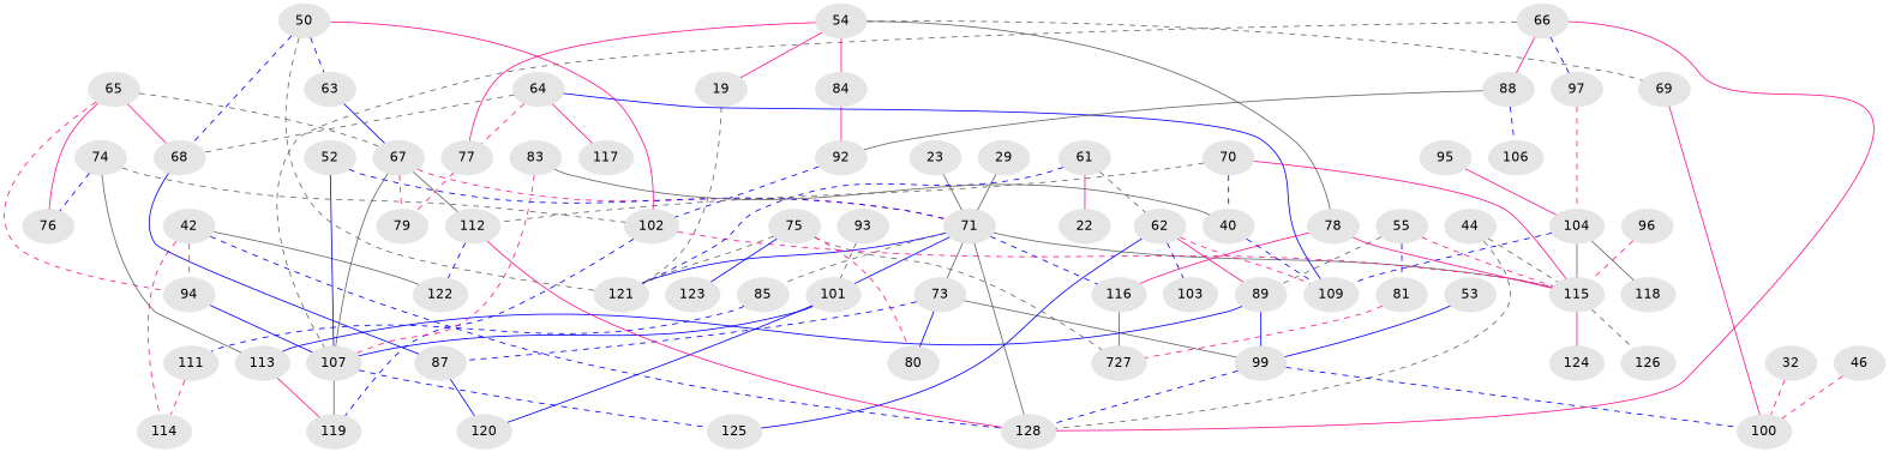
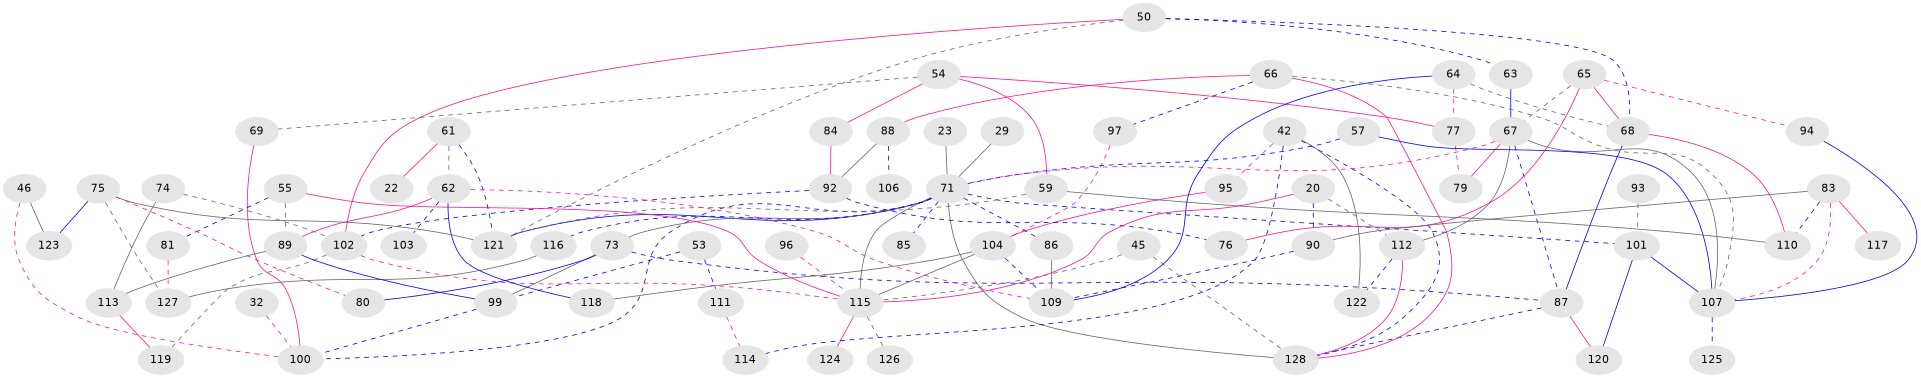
  graph {
    fontname="DejaVu Sans"
    node [color=gray90 fontname="DejaVu Sans" style=filled]
    edge [color=blue fontname="DejaVu Sans" style=dashed]
    71 [super="+3+51+8"]
    100 [super="+28+20"]
    128 [super="+49+98"]
    115 [super="+2+5+108"]
    121 [super="+13+10"]
    73
    85
+   86 [super="+11"]
    101 [super="+18+16"]
    116
    23
    29
    n13 [label=32]
    42
    95
    114
    122
    104 [super="+91"]
    124
    126
-   45 [label=44]
+   45
    46
    123
    50 [super="+33"]
    63
    68
    102 [super="+36"]
    67 [super="+7"]
+   110
    87
    119
    99 [super="+22"]
    53
    111
    54 [super="+41"]
-   59 [super="+47" label=19]
+   59 [super="+47"]
    69
    77
-   78 [super="+24+27"]
    84
    79
    92
    55
    81
    89
-   127 [label=727]
+   127
    113
-   57 [label=52]
+   57
    107 [super="+60"]
    125
    61 [super="+30"]
    62
    n53 [label=22]
    103
    109 [super="+25"]
    112 [super="+105"]
    64
    117
    65 [super="+48"]
    76
    94 [super="+52"]
    66
    88
    97
    106
    120
-   70
-   90 [label=40]
+   70 [label=20]
+   90
    80
    74
    75
    83 [super="+44"]
    93
    118
    96
+   71 -- 100
    71 -- 128 [color=gray40 style=solid weight=4]
    71 -- 115 [color=gray40 style=solid weight=3]
    71 -- 121 [style=solid weight=2]
    71 -- 73 [color=gray40 style=solid]
-   71 -- 85 [color=gray40]
-   71 -- 101 [style=solid weight=2]
+   71 -- 85
+   71 -- 86 [weight=2]
+   71 -- 101 [weight=2]
    71 -- 116
    115 -- 124 [color=deeppink style=solid]
    115 -- 126 [color=gray40]
    73 -- 87
    73 -- 99 [color=gray40 style=solid]
    73 -- 80 [style=solid]
+   86 -- 109 [color=gray40 style=solid]
    101 -- 107 [style=solid]
    101 -- 120 [style=solid]
    116 -- 127 [color=gray40 style=solid]
    23 -- 71 [color=gray40 style=solid]
    29 -- 71 [color=gray40 style=solid]
    n13 -- 100 [color=deeppink]
    42 -- 128
-   42 -- 94 [color=deeppink]
-   42 -- 114 [color=deeppink]
+   42 -- 95 [color=deeppink]
+   42 -- 114
    42 -- 122 [color=gray40 style=solid]
    95 -- 104 [color=deeppink style=solid]
    104 -- 115 [color=gray40 style=solid weight=3]
    104 -- 109
    104 -- 118 [color=gray40 style=solid]
    45 -- 128 [color=gray40]
    45 -- 115 [color=gray40]
    46 -- 100 [color=deeppink]
+   46 -- 123 [color=gray40 style=solid]
    50 -- 121 [color=gray40]
    50 -- 63
    50 -- 68
    50 -- 102 [color=deeppink style=solid]
    63 -- 67 [style=solid]
+   68 -- 110 [color=deeppink style=solid]
    68 -- 87 [style=solid]
    102 -- 115 [color=deeppink]
-   102 -- 119
+   102 -- 119 [color=gray40]
    67 -- 71 [color=deeppink]
-   67 -- 79 [color=deeppink]
+   67 -- 87
+   67 -- 79 [color=deeppink style=solid]
    67 -- 107 [color=gray40 style=solid weight=2]
    67 -- 112 [color=gray40 style=solid]
-   87 -- 120 [style=solid]
+   87 -- 120 [color=deeppink style=solid]
    99 -- 100
-   99 -- 128
-   53 -- 99 [style=solid]
-   85 -- 111
+   87 -- 128
+   53 -- 99
+   53 -- 111
    111 -- 114 [color=deeppink]
    54 -- 59 [color=deeppink style=solid]
    54 -- 69 [color=gray40]
    54 -- 77 [color=deeppink style=solid]
-   54 -- 78 [color=gray40 style=solid]
    54 -- 84 [color=deeppink style=solid]
    59 -- 121 [color=gray40]
+   59 -- 110 [color=gray40 style=solid]
    69 -- 100 [color=deeppink style=solid]
    77 -- 79 [color=deeppink]
-   78 -- 115 [color=deeppink style=solid weight=2]
-   78 -- 116 [color=deeppink style=solid]
    84 -- 92 [color=deeppink style=solid]
    92 -- 102
-   55 -- 115 [color=deeppink]
+   55 -- 115 [color=deeppink style=solid]
    55 -- 81
    55 -- 89 [color=gray40]
    81 -- 127 [color=deeppink]
    89 -- 99 [style=solid]
-   89 -- 113 [style=solid]
+   89 -- 113 [color=gray40 style=solid]
    113 -- 119 [color=deeppink style=solid]
    57 -- 71
    57 -- 107 [style=solid]
-   107 -- 119 [color=gray40 style=solid]
    107 -- 125
    61 -- 121
    61 -- 62 [color=gray40]
    61 -- n53 [color=deeppink style=solid]
    62 -- 89 [color=deeppink style=solid]
-   62 -- 125 [style=solid]
+   62 -- 118 [style=solid]
    62 -- 103
    62 -- 109 [color=deeppink]
    112 -- 128 [color=deeppink style=solid weight=2]
    112 -- 122
    64 -- 68 [color=gray40]
    64 -- 77 [color=deeppink]
    64 -- 109 [style=solid]
-   64 -- 117 [color=deeppink style=solid]
+   83 -- 117 [color=deeppink style=solid]
    65 -- 68 [color=deeppink style=solid]
    65 -- 67 [color=gray40]
    65 -- 76 [color=deeppink style=solid]
    65 -- 94 [color=deeppink]
    94 -- 107 [style=solid]
    66 -- 128 [color=deeppink style=solid]
    66 -- 107 [color=gray40]
    66 -- 88 [color=deeppink style=solid]
    66 -- 97
    88 -- 92 [color=gray40 style=solid]
    88 -- 106
    97 -- 104 [color=deeppink]
    70 -- 115 [color=deeppink style=solid]
    70 -- 112 [color=gray40]
    70 -- 90
    90 -- 109
    74 -- 102 [color=gray40]
    74 -- 113 [color=gray40 style=solid]
-   74 -- 76
-   75 -- 121 [color=gray40]
+   92 -- 76
+   75 -- 121 [color=gray40 style=solid]
    75 -- 123 [style=solid]
    75 -- 127 [color=gray40]
    75 -- 80 [color=deeppink]
+   83 -- 110
    83 -- 107 [color=deeppink]
    83 -- 90 [color=gray40 style=solid]
    93 -- 101 [color=gray40]
    96 -- 115 [color=deeppink]
  }
